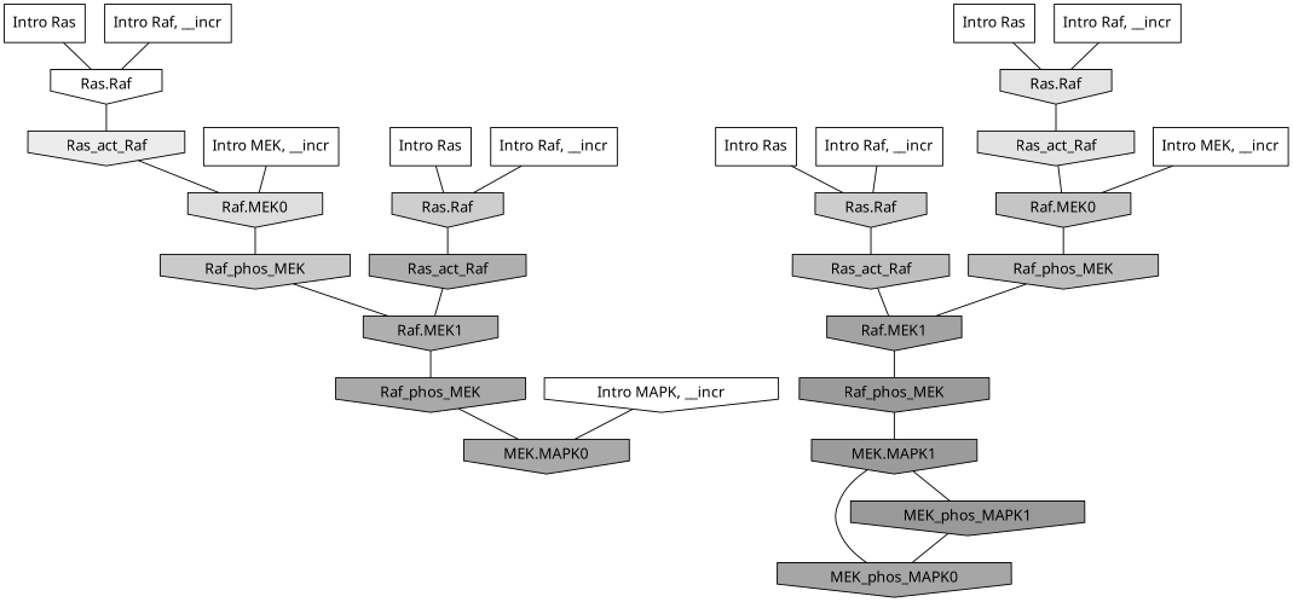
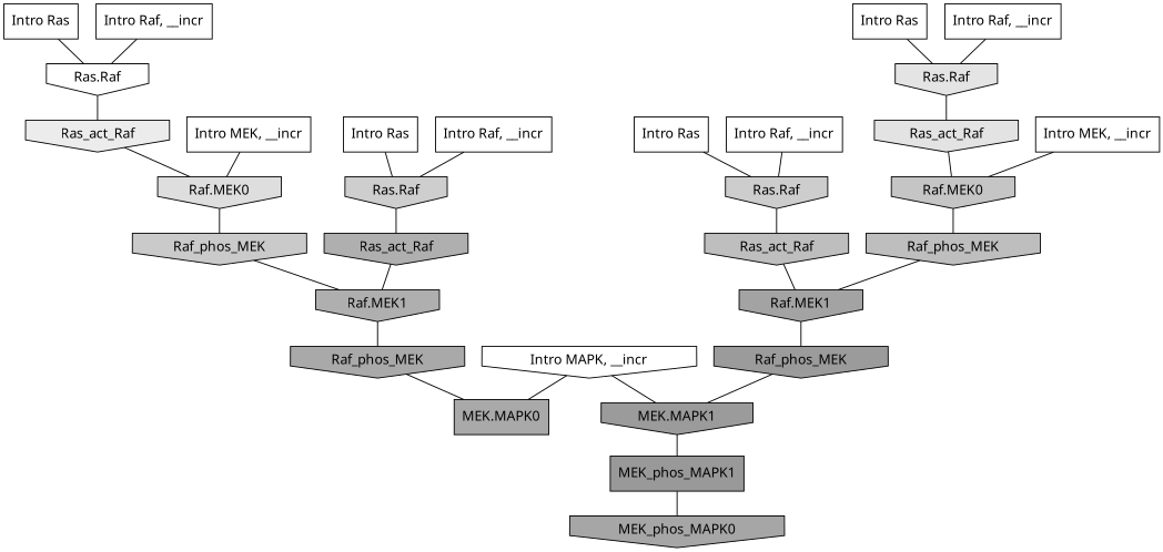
  digraph {
    rankdir=TB
    ranksep=0.30
    node [fillcolor="0.000 0.000 1.000" fontname="CMU Serif" shape=invhouse style=filled]
    edge [color="0.000 0.000 0.000" dir=none fontname="CMU Serif"]
    n1 [label="Intro Ras" shape=rectangle]
    n2 [label="Ras.Raf"]
    n3 [fillcolor="0.000 0.000 0.923" label=Ras_act_Raf]
    n4 [label="Intro Ras" shape=rectangle]
    n5 [fillcolor="0.000 0.000 0.804" label="Ras.Raf"]
    n6 [fillcolor="0.000 0.000 0.743" label=Ras_act_Raf]
    n7 [label="Intro Ras" shape=rectangle]
    n8 [fillcolor="0.000 0.000 0.893" label="Ras.Raf"]
    n9 [fillcolor="0.000 0.000 0.889" label=Ras_act_Raf]
    n10 [label="Intro Ras" shape=rectangle]
    n11 [fillcolor="0.000 0.000 0.807" label="Ras.Raf"]
    n12 [fillcolor="0.000 0.000 0.685" label=Ras_act_Raf]
    n13 [label="Intro Raf, __incr" shape=rectangle]
    n14 [label="Intro Raf, __incr" shape=rectangle]
    n15 [label="Intro Raf, __incr" shape=rectangle]
    n16 [label="Intro Raf, __incr" shape=rectangle]
    n17 [label="Intro MEK, __incr" shape=rectangle]
    n18 [fillcolor="0.000 0.000 0.871" label="Raf.MEK0"]
    n19 [fillcolor="0.000 0.000 0.791" label=Raf_phos_MEK]
    n20 [label="Intro MEK, __incr" shape=rectangle]
    n21 [fillcolor="0.000 0.000 0.771" label="Raf.MEK0"]
    n22 [fillcolor="0.000 0.000 0.743" label=Raf_phos_MEK]
    n23 [label="Intro MAPK, __incr"]
-   n24 [fillcolor="0.000 0.000 0.663" label="MEK.MAPK0"]
+   n24 [fillcolor="0.000 0.000 0.663" label="MEK.MAPK0" shape=box]
    n25 [fillcolor="0.000 0.000 0.684" label="Raf.MEK1"]
    n26 [fillcolor="0.000 0.000 0.637" label="Raf.MEK1"]
    n27 [fillcolor="0.000 0.000 0.663" label=Raf_phos_MEK]
    n28 [fillcolor="0.000 0.000 0.608" label=Raf_phos_MEK]
    n29 [fillcolor="0.000 0.000 0.649" label=MEK_phos_MAPK0]
    n30 [fillcolor="0.000 0.000 0.608" label="MEK.MAPK1"]
-   n31 [fillcolor="0.000 0.000 0.600" label=MEK_phos_MAPK1]
+   n31 [fillcolor="0.000 0.000 0.600" label=MEK_phos_MAPK1 shape=box]
    n1 -> n2
    n2 -> n3
    n3 -> n18
    n4 -> n5
    n5 -> n6
    n6 -> n26
    n7 -> n8
    n8 -> n9
    n9 -> n21
    n10 -> n11
    n11 -> n12
    n12 -> n25
    n13 -> n5
    n14 -> n2
    n15 -> n8
    n16 -> n11
    n17 -> n18
    n18 -> n19
    n19 -> n25
    n20 -> n21
    n21 -> n22
    n22 -> n26
    n23 -> n24
    n25 -> n27
    n26 -> n28
    n27 -> n24
    n28 -> n30
-   n29 -> n30
+   n23 -> n30
    n30 -> n31
    n31 -> n29
  }
